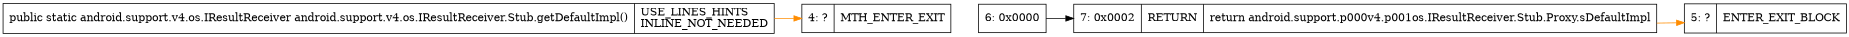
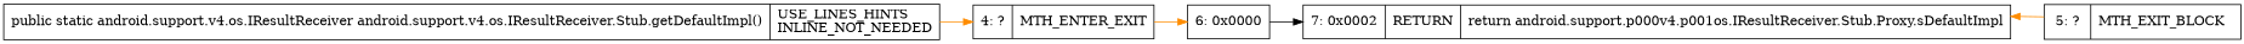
  digraph {
    rankdir=LR
    node [shape=record]
    edge [color=darkorange]
    n1 [label="{4\:\ ?|MTH_ENTER_EXIT\l}"]
    n2 [label="{6\:\ 0x0000}"]
    n3 [label="{7\:\ 0x0002|RETURN\l|return android.support.p000v4.p001os.IResultReceiver.Stub.Proxy.sDefaultImpl\l}"]
-   n4 [label="{5\:\ ?|ENTER_EXIT_BLOCK\l}"]
+   n4 [label="{5\:\ ?|MTH_EXIT_BLOCK\l}"]
    n5 [label="{public static android.support.v4.os.IResultReceiver android.support.v4.os.IResultReceiver.Stub.getDefaultImpl()  | USE_LINES_HINTS\lINLINE_NOT_NEEDED\l}"]
+   n1 -> n2
    n2 -> n3 [color=black]
-   n3 -> n4
+   n4 -> n3
    n5 -> n1
  }
